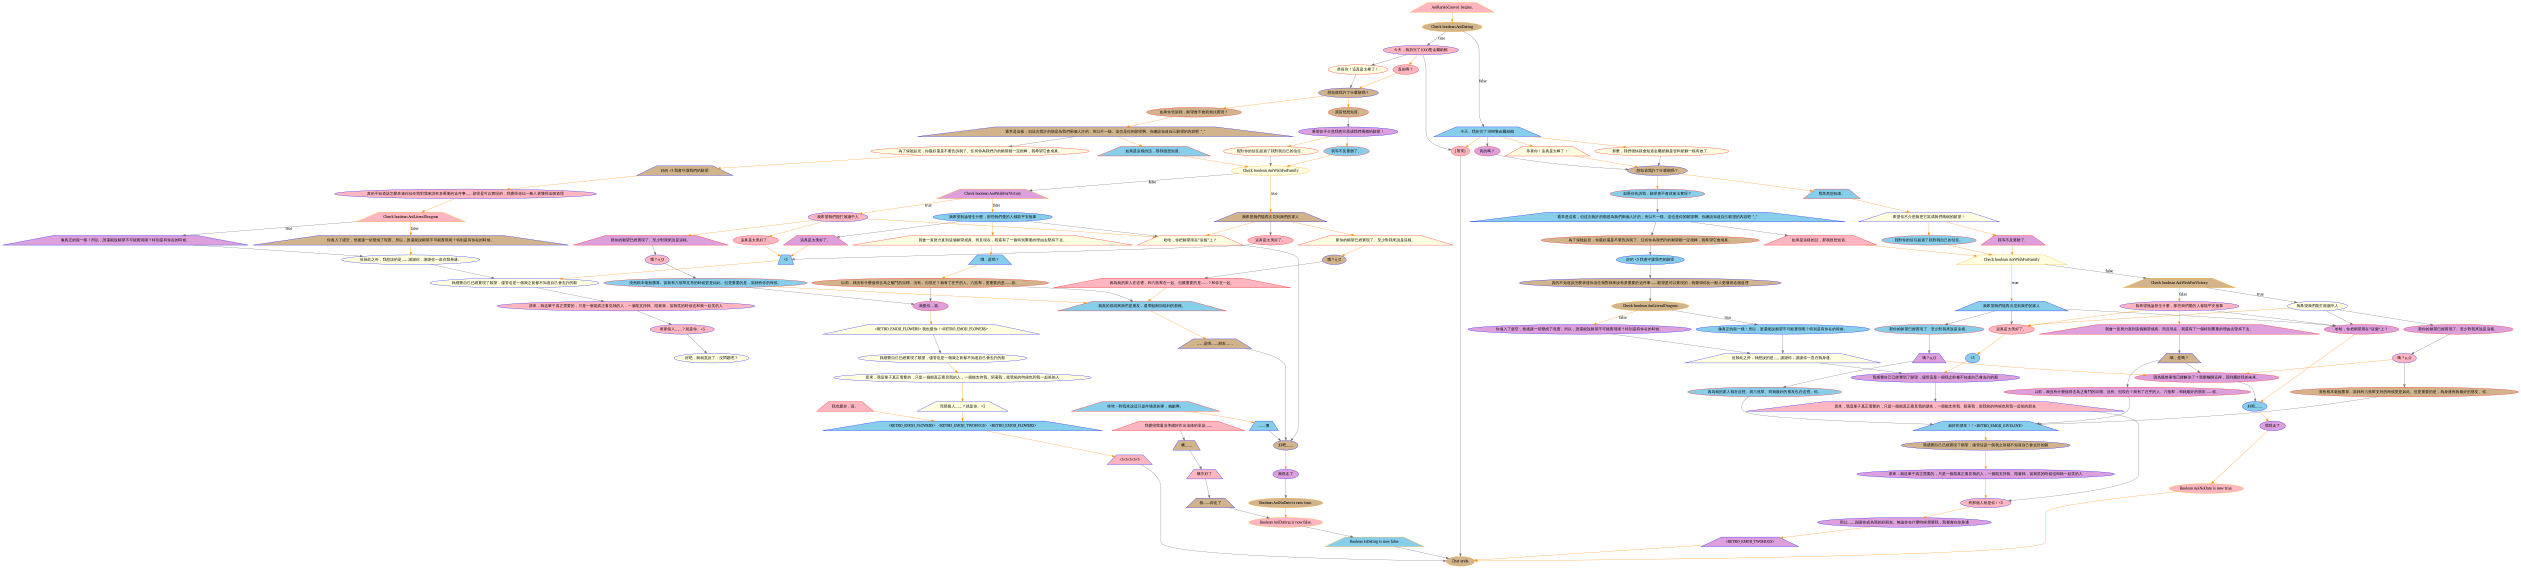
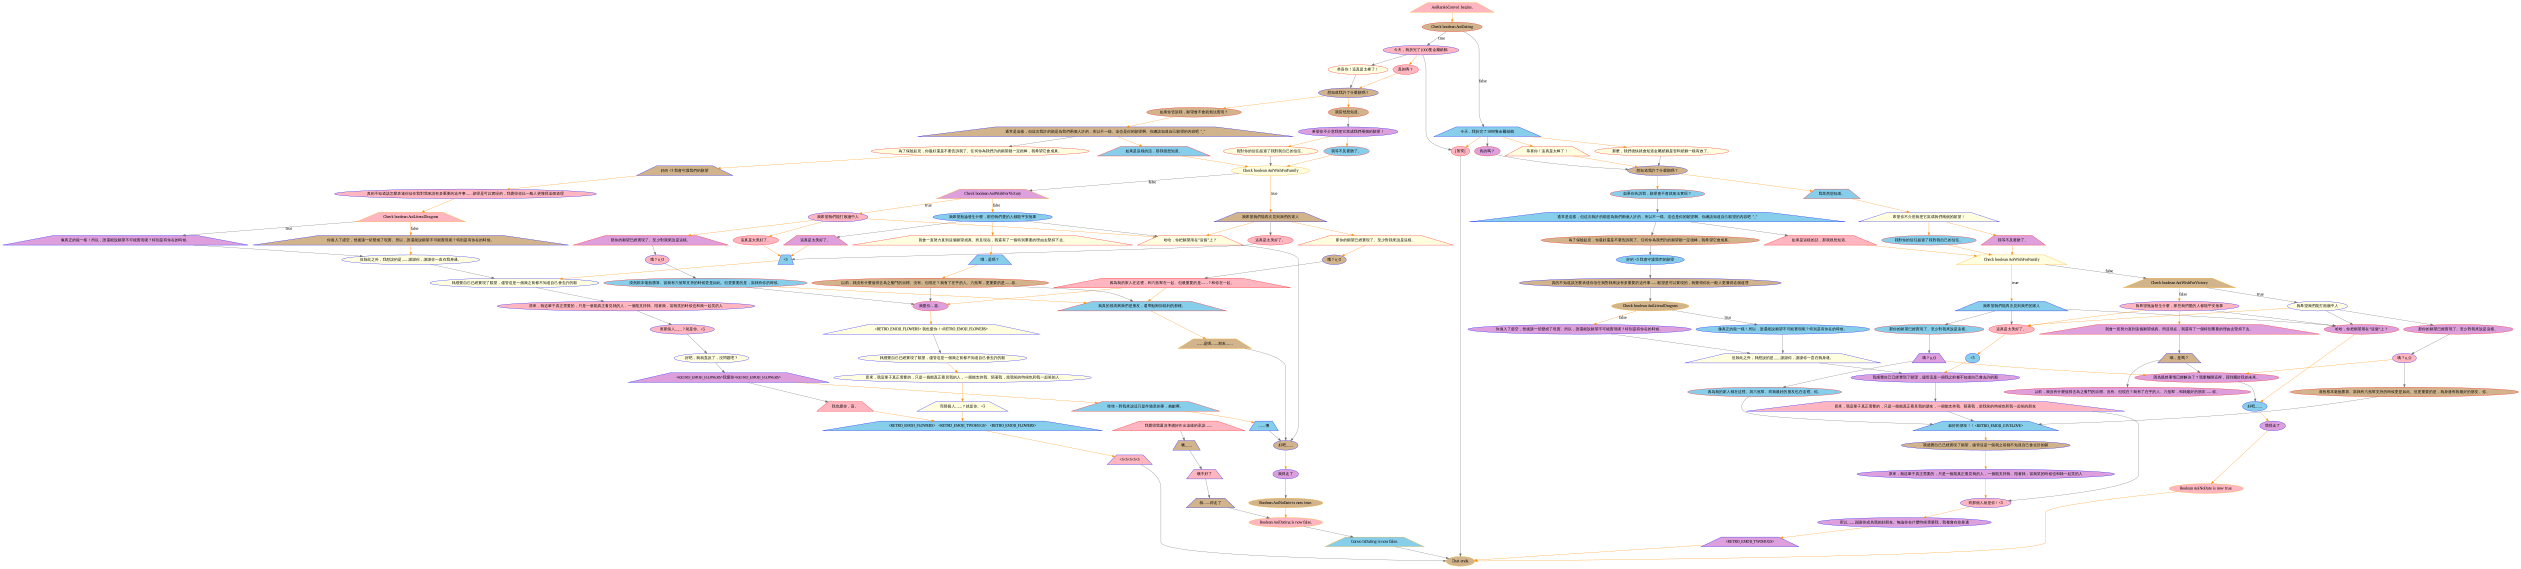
  digraph {
    fontname="PT Serif"
    node [color=blue fillcolor=lightpink fontname="PT Serif" shape=ellipse style=filled]
    edge [color=darkorange fontname="PT Serif"]
    "AoiRank6Convo1 begins." [color=orange shape=trapezium]
-   n2 [color=orange fillcolor=tan label="Check boolean AoiDating"]
+   n2 [color=red fillcolor=tan label="Check boolean AoiDating"]
    n3 [label="今天，我折完了1000隻金屬紙鶴"]
    n4 [fillcolor=skyblue label="今天，我折完了1000隻金屬紙鶴" shape=trapezium]
    n5 [color=red label="真的嗎？"]
    n6 [color=red fillcolor=lightyellow label="恭喜你！這真是太棒了！"]
    n7 [color=red label="[無視]"]
    n8 [color=red fillcolor=lightyellow label="那麼，我們很快就會知道金屬紙鶴是否和紙鶴一樣有效了。"]
    n9 [color=red fillcolor=plum label="真的嗎？"]
    n10 [color=red fillcolor=lightyellow label="恭喜你！這真是太棒了！" shape=trapezium]
    n11 [fillcolor=tan label="想知道我許了什麼願嗎？"]
    "Chat ends." [color=orange fillcolor=tan]
    n13 [fillcolor=tan label="想知道我許了什麼願嗎？"]
    n14 [color=red fillcolor=tan label="如果你告訴我，願望會不會就無法實現？"]
    n15 [color=red fillcolor=tan label="我當然想知道。"]
    n16 [color=red fillcolor=skyblue label="如果你告訴我，願望會不會就無法實現？"]
    n17 [color=red fillcolor=skyblue label="我當然想知道。" shape=trapezium]
    n18 [fillcolor=tan label="通常是這樣，但這次我許的願是為我們兩個人許的，所以不一樣。這也是你的願望啊。你總該知道自己願望的內容吧 ^_^" shape=trapezium]
    n19 [fillcolor=plum label="希望你不介意我把它當成我們兩個的願望！"]
    n20 [fillcolor=skyblue label="通常是這樣，但這次我許的願是為我們兩個人許的，所以不一樣。這也是你的願望啊。你總該知道自己願望的內容吧 ^_^" shape=trapezium]
    n21 [fillcolor=lightyellow label="希望你不介意我把它當成我們兩個的願望！" shape=trapezium]
    n22 [color=red fillcolor=lightyellow label="為了保險起見，你最好還是不要告訴我了。任何你為我們許的願望都一定很棒，我希望它會成真。"]
    n23 [color=red fillcolor=skyblue label="如果是這樣的話，那我很想知道。" shape=trapezium]
    n24 [color=red fillcolor=lightyellow label="我對你的信任超過了我對我自己的信任。"]
    n25 [color=red fillcolor=skyblue label="我等不及要聽了。"]
    n26 [color=red fillcolor=tan label="為了保險起見，你最好還是不要告訴我了。任何你為我們許的願望都一定很棒，我希望它會成真。"]
    n27 [color=red label="如果是這樣的話，那我很想知道。" shape=trapezium]
    n28 [color=red fillcolor=skyblue label="我對你的信任超過了我對我自己的信任。"]
    n29 [color=red fillcolor=plum label="我等不及要聽了。" shape=trapezium]
    n30 [fillcolor=tan label="好的 <3 我會守護我們的願望" shape=trapezium]
    n31 [color=orange fillcolor=lightyellow label="Check boolean AoiWishForFamily"]
    n32 [fillcolor=skyblue label="好的 <3 我會守護我們的願望"]
    n33 [color=orange fillcolor=lightyellow label="Check boolean AoiWishForFamily" shape=trapezium]
    n34 [label="真的不知道該怎麼表達你信任我對我來說有多重要的這件事……願望是可以實現的，我覺得你比一般人更懂得這個道理"]
    n35 [fillcolor=tan label="我希望我們能再次見到我們的家人" shape=trapezium]
    n36 [color=orange fillcolor=plum label="Check boolean AoiWishForVictory" shape=trapezium]
    n37 [fillcolor=tan label="真的不知道該怎麼表達你信任我對我來說有多重要的這件事……願望是可以實現的，我覺得你比一般人更懂得這個道理"]
    n38 [fillcolor=skyblue label="我希望我們能再次見到我們的家人" shape=trapezium]
    n39 [color=orange fillcolor=tan label="Check boolean AoiWishForVictory" shape=trapezium]
    n40 [color=orange label="Check boolean AoiLiteralDragons" shape=trapezium]
    n41 [color=red fillcolor=lightyellow label="那你的願望已經實現了。至少對我來說是這樣。" shape=trapezium]
    n42 [color=red label="這真是太美好了。"]
    n43 [color=red fillcolor=lightyellow label="哈哈，你把願望用在*這個*上？" shape=trapezium]
    n44 [label="我希望我們能打敗牆中人"]
    n45 [fillcolor=skyblue label="我希望無論發生什麼，那些我們愛的人都能平安無事"]
    n46 [color=orange fillcolor=tan label="Check boolean AoiLiteralDragons"]
    n47 [color=red fillcolor=skyblue label="那你的願望已經實現了。至少對我來說是這樣。"]
    n48 [color=red label="這真是太美好了。"]
    n49 [color=red fillcolor=plum label="哈哈，你把願望用在*這個*上？"]
    n50 [fillcolor=lightyellow label="我希望我們能打敗牆中人"]
    n51 [label="我希望無論發生什麼，那些我們愛的人都能平安無事"]
    n52 [fillcolor=plum label="像真正的龍一樣！所以，誰還能說願望不可能實現呢？特別是有你在的時候。" shape=trapezium]
    n53 [fillcolor=tan label="你進入了虛空，然後讓一切變成了現實。所以，誰還能說願望不可能實現呢？特別是有你在的時候。" shape=trapezium]
    n54 [fillcolor=tan label="哦？o_O"]
    n55 [fillcolor=skyblue label="<3" shape=trapezium]
    n56 [fillcolor=tan label="好吧……"]
    n57 [color=red fillcolor=plum label="那你的願望已經實現了。至少對我來說是這樣。" shape=trapezium]
    n58 [color=red label="這真是太美好了。"]
    n59 [color=red fillcolor=lightyellow label="我會一直努力直到這個願望成真。而且現在，我還有了一個特別重要的理由去堅持下去。" shape=trapezium]
    n60 [color=red fillcolor=plum label="這真是太美好了。" shape=trapezium]
    n61 [fillcolor=skyblue label="像真正的龍一樣！所以，誰還能說願望不可能實現呢？特別是有你在的時候。"]
    n62 [fillcolor=plum label="你進入了虛空，然後讓一切變成了現實。所以，誰還能說願望不可能實現呢？特別是有你在的時候。"]
    n63 [fillcolor=plum label="哦？o_O" shape=trapezium]
    n64 [fillcolor=skyblue label="<3"]
    n65 [fillcolor=skyblue label="好吧……"]
    n66 [color=red fillcolor=plum label="那你的願望已經實現了。至少對我來說是這樣。"]
    n67 [color=red fillcolor=plum label="我會一直努力直到這個願望成真。而且現在，我還有了一個特別重要的理由去堅持下去。" shape=trapezium]
    n68 [fillcolor=lightyellow label="但除此之外，我想說的是……謝謝你，謝謝你一直在我身邊。"]
    n69 [color=red label="因為我的家人在這裡，和六煞幫在一起。但最重要的是……？和你在一起。" shape=trapezium]
    n70 [fillcolor=lightyellow label="我感覺自己已經實現了願望，儘管這是一個我之前都不知道自己會去許的願"]
    n71 [fillcolor=plum label="我得走了"]
    n72 [label="哦？o_O"]
    n73 [fillcolor=skyblue label="哦，是嗎？" shape=trapezium]
    n74 [fillcolor=lightyellow label="但除此之外，我想說的是……謝謝你，謝謝你一直在我身邊。" shape=trapezium]
    n75 [color=red fillcolor=skyblue label="因為我的家人都在這裡。與六煞幫。而我最好的朋友也在這裡。你。"]
    n76 [color=red fillcolor=plum label="因為既然事情已經解決了？我要離開這裡，回到屬於我的未來。"]
    n77 [fillcolor=plum label="我感覺自己已經實現了願望，儘管這是一個我之前都不知道自己會去許的願"]
    n78 [fillcolor=plum label="我得走了"]
    n79 [label="哦？o_O"]
    n80 [fillcolor=tan label="哦，是嗎？" shape=trapezium]
    n81 [color=red fillcolor=plum label="我愛你，葵。"]
    n82 [color=red fillcolor=skyblue label="我真的很高興我們是朋友，還帶點附加福利的那種。" shape=trapezium]
    n83 [label="原來，我這輩子真正需要的，只是一個能真正看見我的人，一個能支持我、陪著我，當我笑的時候也和我一起笑的人"]
    n84 [color=orange fillcolor=tan label="Boolean AoiNoDate is now true."]
    n85 [color=red fillcolor=skyblue label="漠然根本毫無勝算。當我有六煞幫支持的時候更是如此。但更重要的是，當我有你的時候。"]
    n86 [color=red fillcolor=tan label="以前，我沒有什麼值得去為之奮鬥的目標。沒有。但現在？我有了在乎的人。六煞幫，更重要的是……你。"]
    n87 [fillcolor=skyblue label="最好的朋友！！<RETRO_EMOJI_GIVELOVE>" shape=trapezium]
    n88 [label="原來，我這輩子真正需要的，只是一個能真正看見我的朋友，一個能支持我、陪著我，當我笑的時候也和我一起笑的朋友" shape=trapezium]
    n89 [color=orange label="Boolean AoiNoDate is now true."]
    n90 [color=red fillcolor=tan label="漠然根本毫無勝算。當我有六煞幫支持的時候更是如此。但更重要的是，我身邊有我最好的朋友。你。"]
    n91 [color=red fillcolor=plum label="以前，我沒有什麼值得去為之奮鬥的目標。沒有。但現在？我有了在乎的人。六煞幫，和我最好的朋友……你。"]
    n92 [fillcolor=lightyellow label="<RETRO_EMOJI_FLOWERS> 我也愛你！<RETRO_EMOJI_FLOWERS>" shape=trapezium]
-   n93 [fillcolor=tan label="……是嗎……朋友……" shape=trapezium]
+   n93 [color=orange fillcolor=tan label="……是嗎……朋友……" shape=trapezium]
    n94 [label="而那個人……？就是你。<3"]
    n95 [color=orange label="Boolean AoiDating is now false."]
    n96 [fillcolor=tan label="我感覺自己已經實現了願望，儘管這是一個我之前都不知道自己會去許的願"]
    n97 [label="而那個人就是你！<3"]
    n98 [fillcolor=lightyellow label="我感覺自己已經實現了願望，儘管這是一個我之前都不知道自己會去許的願"]
    n99 [fillcolor=lightyellow label="好吧，我就直說了，沒問題吧？"]
-   n100 [color=orange fillcolor=skyblue label="Boolean IsDating is now false." shape=trapezium]
+   n100 [color=orange fillcolor=skyblue label="Convo IsDating is now false." shape=trapezium]
    n101 [fillcolor=plum label="原來，我這輩子真正需要的，只是一個能真正看見我的人，一個能支持我、陪著我，當我笑的時候也和我一起笑的人"]
    n102 [fillcolor=plum label="所以…… 謝謝你成為我的好朋友。無論你在什麼時候需要我，我都會在你身邊"]
    n103 [fillcolor=lightyellow label="原來，我這輩子真正需要的，只是一個能真正看見我的人，一個能支持我、陪著我，當我笑的時候也和我一起笑的人"]
+   n104 [fillcolor=plum label="<RETRO_EMOJI_FLOWERS>我愛你<RETRO_EMOJI_FLOWERS>" shape=trapezium]
    n105 [fillcolor=plum label="<RETRO_EMOJI_TWOHUGS>" shape=trapezium]
    n106 [fillcolor=lightyellow label="而那個人……？就是你。<3" shape=trapezium]
    n107 [color=red label="我也愛你，葵。" shape=trapezium]
    n108 [color=red fillcolor=skyblue label="哇哇－對我來說這只是件隨意的事，抱歉啊。" shape=trapezium]
    n109 [fillcolor=skyblue label="<RETRO_EMOJI_FLOWERS>   <RETRO_EMOJI_TWOHUGS>   <RETRO_EMOJI_FLOWERS>" shape=trapezium]
    n110 [color=red label="我覺得我還沒準備好作出這樣的承諾……" shape=trapezium]
    n111 [fillcolor=tan label="噢……" shape=trapezium]
    n112 [fillcolor=skyblue label="…… 噢" shape=trapezium]
    n113 [label="<3<3<3<3<3" shape=trapezium]
    n114 [label="噢不好了" shape=trapezium]
    n115 [fillcolor=tan label="我……得走了" shape=trapezium]
    "AoiRank6Convo1 begins." -> n2
    n2 -> n3 [color=gray40 label=true]
    n2 -> n4 [color=gray40 label=false]
    n3 -> n5
    n3 -> n6 [color=gray40]
    n3 -> n7 [color=gray40]
    n4 -> n7
    n4 -> n8
    n4 -> n9 [color=gray40]
    n4 -> n10
    n5 -> n11
    n6 -> n11 [color=gray40]
    n7 -> "Chat ends." [color=gray40]
    n8 -> n13 [color=gray40]
    n9 -> n13 [color=gray40]
    n10 -> n13
    n11 -> n14
    n11 -> n15
    n13 -> n16
    n13 -> n17
    n14 -> n18
    n15 -> n19 [color=gray40]
    n16 -> n20 [color=gray40]
    n17 -> n21
    n18 -> n22 [color=gray40]
    n18 -> n23
    n19 -> n24
    n19 -> n25
    n20 -> n26 [color=gray40]
    n20 -> n27 [color=gray40]
    n21 -> n28
    n21 -> n29
    n22 -> n30
    n23 -> n31
    n24 -> n31 [color=gray40]
    n25 -> n31
    n26 -> n32 [color=gray40]
    n27 -> n33
    n28 -> n33
    n29 -> n33
    n30 -> n34
    n31 -> n35 [label=true]
    n31 -> n36 [color=gray40 label=false]
    n32 -> n37 [color=gray40]
    n33 -> n38 [label=true]
    n33 -> n39 [color=gray40 label=false]
    n34 -> n40
    n35 -> n41
    n35 -> n42 [color=gray40]
    n35 -> n43
    n36 -> n44 [label=true]
    n36 -> n45 [label=false]
    n37 -> n46 [color=gray40]
    n38 -> n47 [color=gray40]
    n38 -> n48 [color=gray40]
    n38 -> n49 [color=gray40]
    n39 -> n50 [color=gray40 label=true]
    n39 -> n51 [label=false]
    n40 -> n52 [color=gray40 label=true]
    n40 -> n53 [label=false]
    n41 -> n54
    n42 -> n55 [color=gray40]
    n43 -> n56 [color=gray40]
    n44 -> n43
    n44 -> n57
    n44 -> n58
    n45 -> n43 [color=gray40]
    n45 -> n59
    n45 -> n60 [color=gray40]
    n46 -> n61 [color=gray40 label=true]
    n46 -> n62 [label=false]
    n47 -> n63 [color=gray40]
    n48 -> n64
    n49 -> n65
    n50 -> n48
    n50 -> n49 [color=gray40]
    n50 -> n66 [color=gray40]
    n51 -> n48
    n51 -> n49 [color=gray40]
    n51 -> n67
    n52 -> n68 [color=gray40]
    n53 -> n68
    n54 -> n69 [color=gray40]
    n55 -> n70
    n56 -> n71
    n57 -> n72 [color=gray40]
    n58 -> n55
    n59 -> n73
    n60 -> n55
    n61 -> n74 [color=gray40]
    n62 -> n74 [color=gray40]
    n63 -> n75 [color=gray40]
    n63 -> n76
    n64 -> n77
    n65 -> n78
    n66 -> n79 [color=gray40]
    n67 -> n80 [color=gray40]
    n68 -> n70 [color=gray40]
+   n69 -> n81
    n69 -> n82
    n70 -> n83 [color=gray40]
    n71 -> n84 [color=gray40]
    n72 -> n85 [color=gray40]
    n73 -> n86
    n74 -> n77 [color=gray40]
    n75 -> n87 [color=gray40]
    n76 -> n65 [color=gray40]
    n77 -> n88 [color=gray40]
    n78 -> n89
    n79 -> n76
    n79 -> n90 [color=gray40]
    n80 -> n76 [color=gray40]
    n80 -> n91 [color=gray40]
    n81 -> n92
    n82 -> n93
    n83 -> n94 [color=gray40]
    n84 -> n95
    n85 -> n81 [color=gray40]
    n85 -> n82
    n86 -> n81 [color=gray40]
    n86 -> n82 [color=gray40]
    n87 -> n96
    n88 -> n97 [color=gray40]
    n89 -> "Chat ends."
    n90 -> n87 [color=gray40]
-   n91 -> n87 [color=gray40]
+   n88 -> n87 [color=gray40]
    n92 -> n98 [color=gray40]
    n93 -> n56 [color=gray40]
    n94 -> n99 [color=gray40]
    n95 -> n100 [color=gray40]
    n96 -> n101
    n97 -> n102
    n98 -> n103
+   n99 -> n104 [color=gray40]
    n100 -> "Chat ends." [color=gray40]
    n101 -> n97
    n102 -> n105
    n103 -> n106
+   n104 -> n107 [color=gray40]
+   n104 -> n108
    n105 -> "Chat ends."
    n106 -> n109
    n107 -> n109
    n108 -> n112
    n109 -> n113
    n110 -> n111 [color=gray40]
    n111 -> n114 [color=gray40]
    n112 -> n56 [color=gray40]
    n113 -> "Chat ends." [color=gray40]
    n114 -> n115 [color=gray40]
    n115 -> n95 [color=gray40]
  }
